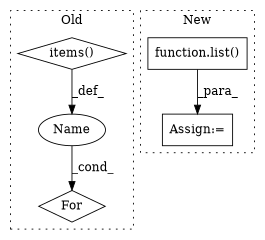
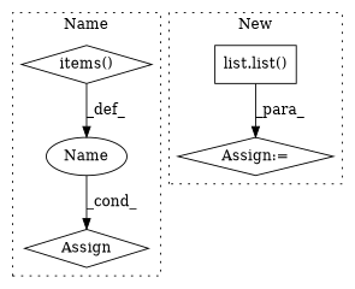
  digraph {
    node [a=75 shape=diamond]
    n1 [l=13 label="items()" s=1262]
-   n2 [a=107 l="4,10" label=For s="1245,1275"]
+   n2 [a=107 l="4,10" label=Assign s="1245,1275"]
    n3 [a=87 l=4 label=Name s=1254 shape=ellipse]
-   n4 [l="5,1" label="function.list()" s="3710,3729" shape=box]
-   n5 [a=68 l=3 label="Assign:=" s=3692 shape=box]
+   n4 [l="5,1" label="list.list()" s="3710,3729" shape=box]
+   n5 [a=68 l=3 label="Assign:=" s=3692]
    subgraph cluster_1 {
-     label=Old
+     label=Name
      style=dotted
      n1
      n2
      n3
    }
    subgraph cluster_2 {
      label=New
      style=dotted
      n4
      n5
    }
    n1 -> n3 [label=_def_]
    n3 -> n2 [label=_cond_]
    n4 -> n5 [label=_para_]
  }
